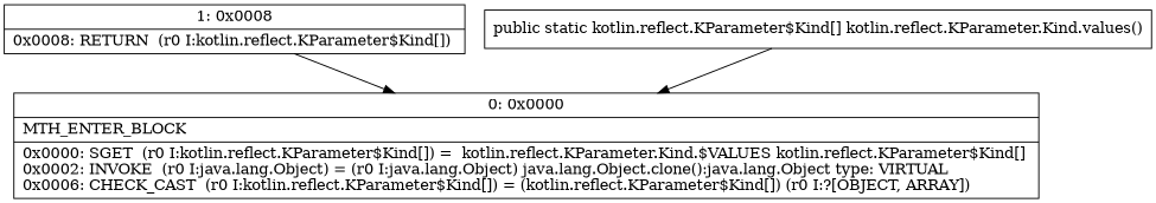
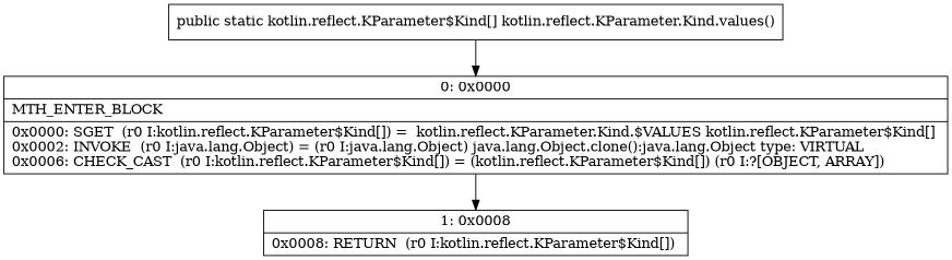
  digraph {
    node [shape=record]
    n1 [label="{0\:\ 0x0000|MTH_ENTER_BLOCK\l|0x0000: SGET  (r0 I:kotlin.reflect.KParameter$Kind[]) =  kotlin.reflect.KParameter.Kind.$VALUES kotlin.reflect.KParameter$Kind[] \l0x0002: INVOKE  (r0 I:java.lang.Object) = (r0 I:java.lang.Object) java.lang.Object.clone():java.lang.Object type: VIRTUAL \l0x0006: CHECK_CAST  (r0 I:kotlin.reflect.KParameter$Kind[]) = (kotlin.reflect.KParameter$Kind[]) (r0 I:?[OBJECT, ARRAY]) \l}"]
    n2 [label="{1\:\ 0x0008|0x0008: RETURN  (r0 I:kotlin.reflect.KParameter$Kind[]) \l}"]
    n3 [label="{public static kotlin.reflect.KParameter$Kind[] kotlin.reflect.KParameter.Kind.values() }"]
-   n2 -> n1
+   n1 -> n2
    n3 -> n1
  }
